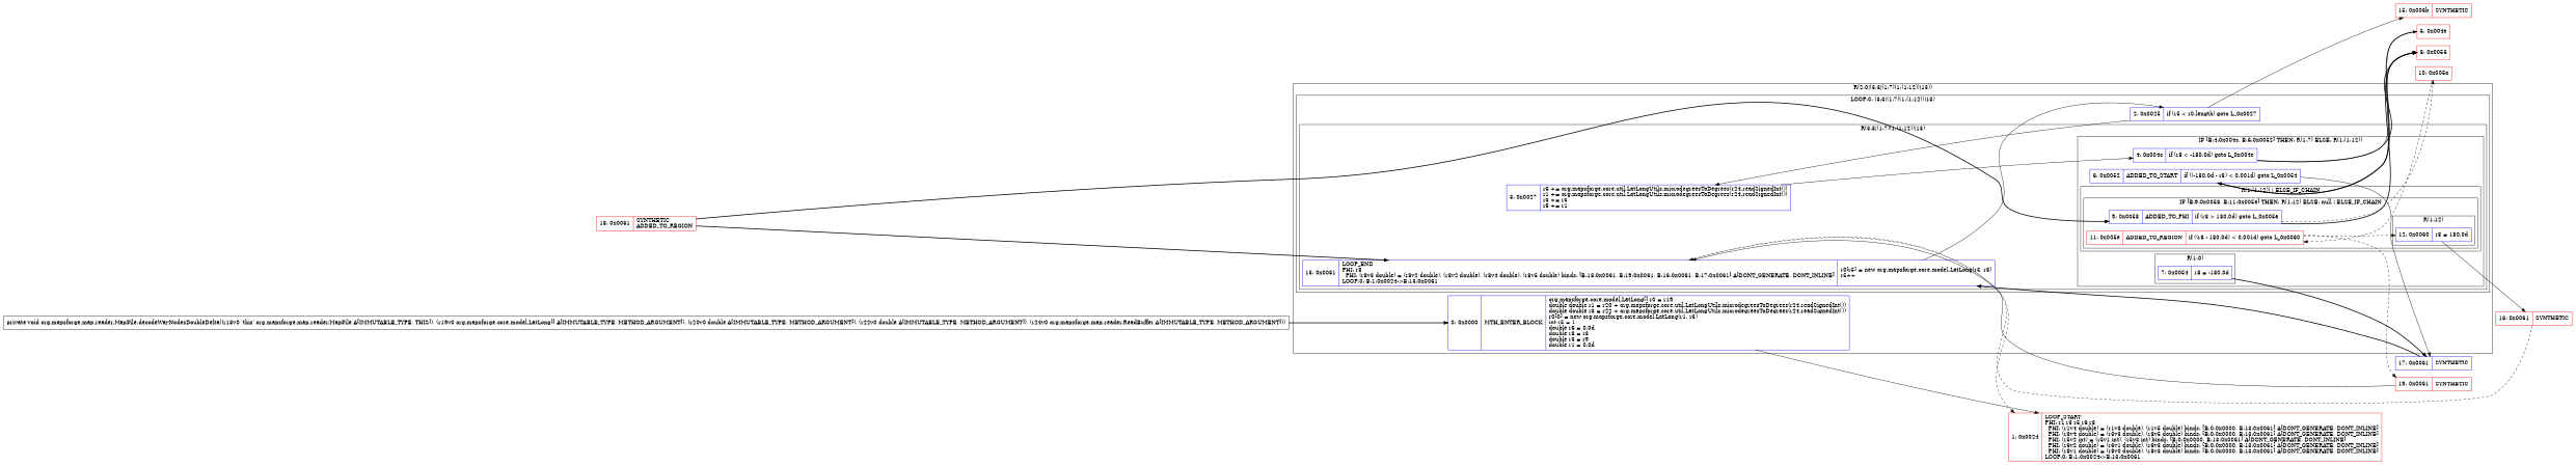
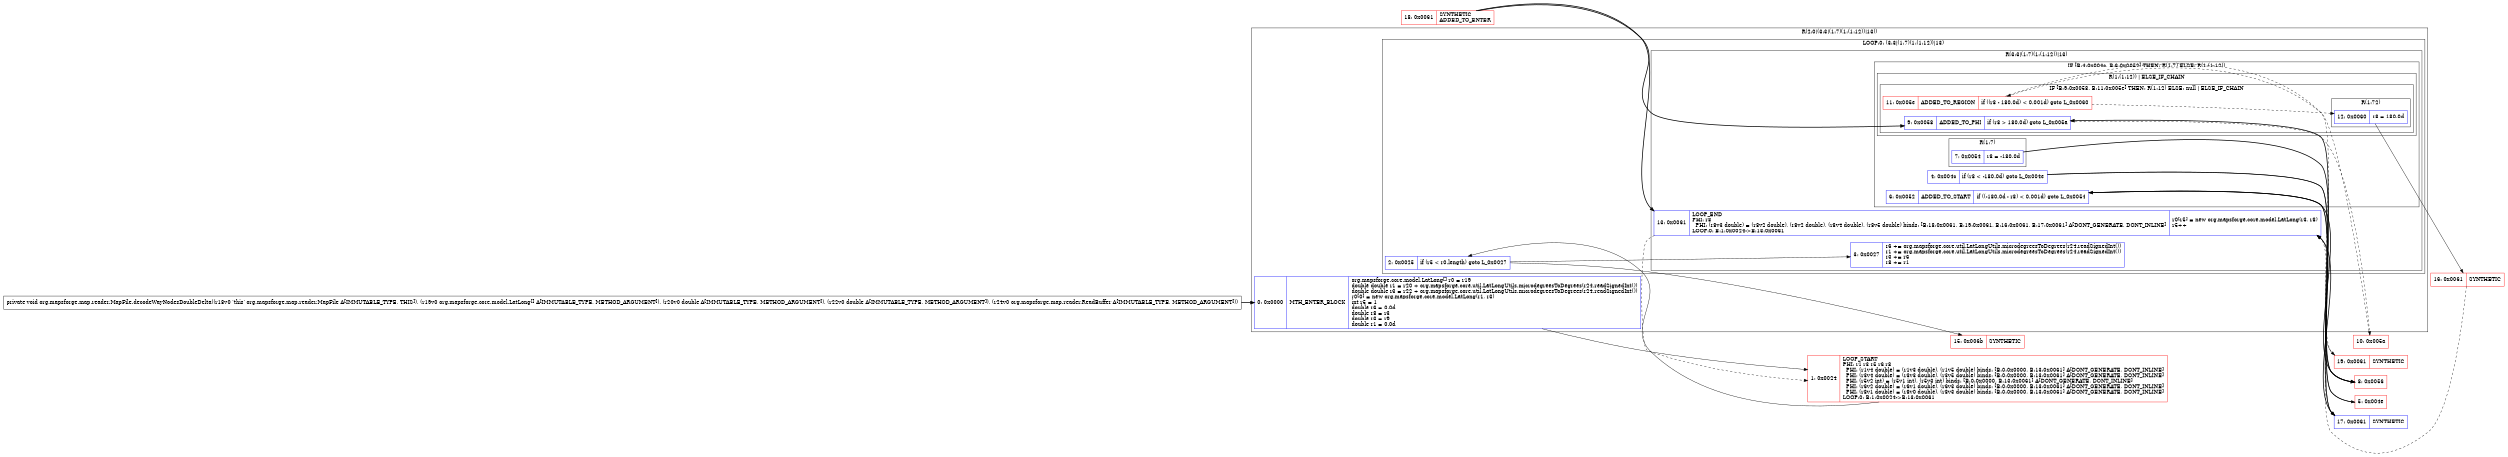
  digraph {
    rankdir=LR
    node [color=blue shape=record]
    edge [style=bold]
    n1 [label="{7\:\ 0x0054|r8 = \-180.0d\l}"]
    n2 [label="{12\:\ 0x0060|r8 = 180.0d\l}"]
    n3 [label="{9\:\ 0x0058|ADDED_TO_PHI\l|if (r8 \> 180.0d) goto L_0x005a\l}"]
    n4 [color=red label="{11\:\ 0x005e|ADDED_TO_REGION\l|if ((r8 \- 180.0d) \< 0.001d) goto L_0x0060\l}"]
    n5 [label="{4\:\ 0x004c|if (r8 \< \-180.0d) goto L_0x004e\l}"]
    n6 [label="{6\:\ 0x0052|ADDED_TO_START\l|if ((\-180.0d \- r8) \< 0.001d) goto L_0x0054\l}"]
    n7 [label="{3\:\ 0x0027|r6 += org.mapsforge.core.util.LatLongUtils.microdegreesToDegrees(r24.readSignedInt())\lr1 += org.mapsforge.core.util.LatLongUtils.microdegreesToDegrees(r24.readSignedInt())\lr3 += r6\lr8 += r1\l}"]
    n8 [label="{13\:\ 0x0061|LOOP_END\lPHI: r8 \l  PHI: (r8v3 double) = (r8v2 double), (r8v2 double), (r8v4 double), (r8v5 double) binds: [B:18:0x0061, B:19:0x0061, B:16:0x0061, B:17:0x0061] A[DONT_GENERATE, DONT_INLINE]\lLOOP:0: B:1:0x0024\-\>B:13:0x0061\l|r0[r5] = new org.mapsforge.core.model.LatLong(r3, r8)\lr5++\l}"]
    n9 [label="{2\:\ 0x0025|if (r5 \< r0.length) goto L_0x0027\l}"]
    n10 [label="{0\:\ 0x0000|MTH_ENTER_BLOCK\l|org.mapsforge.core.model.LatLong[] r0 = r19\ldouble double r1 = r20 + org.mapsforge.core.util.LatLongUtils.microdegreesToDegrees(r24.readSignedInt())\ldouble double r3 = r22 + org.mapsforge.core.util.LatLongUtils.microdegreesToDegrees(r24.readSignedInt())\lr0[0] = new org.mapsforge.core.model.LatLong(r1, r3)\lint r5 = 1\ldouble r6 = 0.0d\ldouble r8 = r3\ldouble r3 = r9\ldouble r1 = 0.0d\l}"]
    n11 [label="{17\:\ 0x0061|SYNTHETIC\l}"]
    n12 [color=red label="{16\:\ 0x0061|SYNTHETIC\l}"]
    n13 [color=red label="{10\:\ 0x005a}"]
    n14 [color=red label="{19\:\ 0x0061|SYNTHETIC\l}"]
    n15 [color=red label="{5\:\ 0x004e}"]
    n16 [color=red label="{8\:\ 0x0056}"]
    n17 [color=red label="{1\:\ 0x0024|LOOP_START\lPHI: r1 r3 r5 r6 r8 \l  PHI: (r1v4 double) = (r1v3 double), (r1v5 double) binds: [B:0:0x0000, B:13:0x0061] A[DONT_GENERATE, DONT_INLINE]\l  PHI: (r3v4 double) = (r3v3 double), (r3v5 double) binds: [B:0:0x0000, B:13:0x0061] A[DONT_GENERATE, DONT_INLINE]\l  PHI: (r5v2 int) = (r5v1 int), (r5v3 int) binds: [B:0:0x0000, B:13:0x0061] A[DONT_GENERATE, DONT_INLINE]\l  PHI: (r6v2 double) = (r6v1 double), (r6v3 double) binds: [B:0:0x0000, B:13:0x0061] A[DONT_GENERATE, DONT_INLINE]\l  PHI: (r8v1 double) = (r8v0 double), (r8v3 double) binds: [B:0:0x0000, B:13:0x0061] A[DONT_GENERATE, DONT_INLINE]\lLOOP:0: B:1:0x0024\-\>B:13:0x0061\l}"]
    n18 [color=red label="{15\:\ 0x006b|SYNTHETIC\l}"]
-   n19 [color=red label="{18\:\ 0x0061|SYNTHETIC\lADDED_TO_REGION\l}"]
+   n19 [color=red label="{18\:\ 0x0061|SYNTHETIC\lADDED_TO_ENTER\l}"]
    n20 [label="{private void org.mapsforge.map.reader.MapFile.decodeWayNodesDoubleDelta((r18v0 'this' org.mapsforge.map.reader.MapFile A[IMMUTABLE_TYPE, THIS]), (r19v0 org.mapsforge.core.model.LatLong[] A[IMMUTABLE_TYPE, METHOD_ARGUMENT]), (r20v0 double A[IMMUTABLE_TYPE, METHOD_ARGUMENT]), (r22v0 double A[IMMUTABLE_TYPE, METHOD_ARGUMENT]), (r24v0 org.mapsforge.map.reader.ReadBuffer A[IMMUTABLE_TYPE, METHOD_ARGUMENT])) }" color=""]
    subgraph cluster_1 {
      label="R(2:0|(3:3|(1:7)(1:(1:12))|13))"
      n10
      subgraph cluster_2 {
        label="LOOP:0: (3:3|(1:7)(1:(1:12))|13)"
        n9
        subgraph cluster_3 {
          label="R(3:3|(1:7)(1:(1:12))|13)"
          n7
          n8
          subgraph cluster_4 {
            label="IF [B:4:0x004c, B:6:0x0052] THEN: R(1:7) ELSE: R(1:(1:12))"
            n5
            n6
            subgraph cluster_5 {
-             label="R(1:0)"
+             label="R(1:7)"
              n1
            }
            subgraph cluster_6 {
              label="R(1:(1:12)) | ELSE_IF_CHAIN\l"
              subgraph cluster_7 {
                label="IF [B:9:0x0058, B:11:0x005e] THEN: R(1:12) ELSE: null | ELSE_IF_CHAIN\l"
                n3
                n4
                subgraph cluster_8 {
-                 label="R(1:12)"
+                 label="R(1:72)"
                  n2
                }
              }
            }
          }
        }
      }
    }
    n1 -> n11
    n2 -> n12 [style=solid]
    n3 -> n13 [style=dashed]
    n4 -> n2 [style=dashed]
    n4 -> n14 [style=dashed]
    n5 -> n15 [style=solid]
    n5 -> n16
    n6 -> n11 [style=solid]
    n6 -> n16
-   n7 -> n5 [style=solid]
    n8 -> n17 [style=dashed]
    n9 -> n7 [style=solid]
    n9 -> n18 [style=solid]
    n10 -> n17 [style=solid]
    n11 -> n8
    n12 -> n8 [style=dashed]
    n13 -> n4 [style=dashed]
    n14 -> n8 [style=solid]
    n15 -> n6
-   n3 -> n16
-   n8 -> n9 [style=solid]
+   n16 -> n3
+   n17 -> n9 [style=solid]
    n19 -> n3
    n19 -> n8
    n20 -> n10
  }
